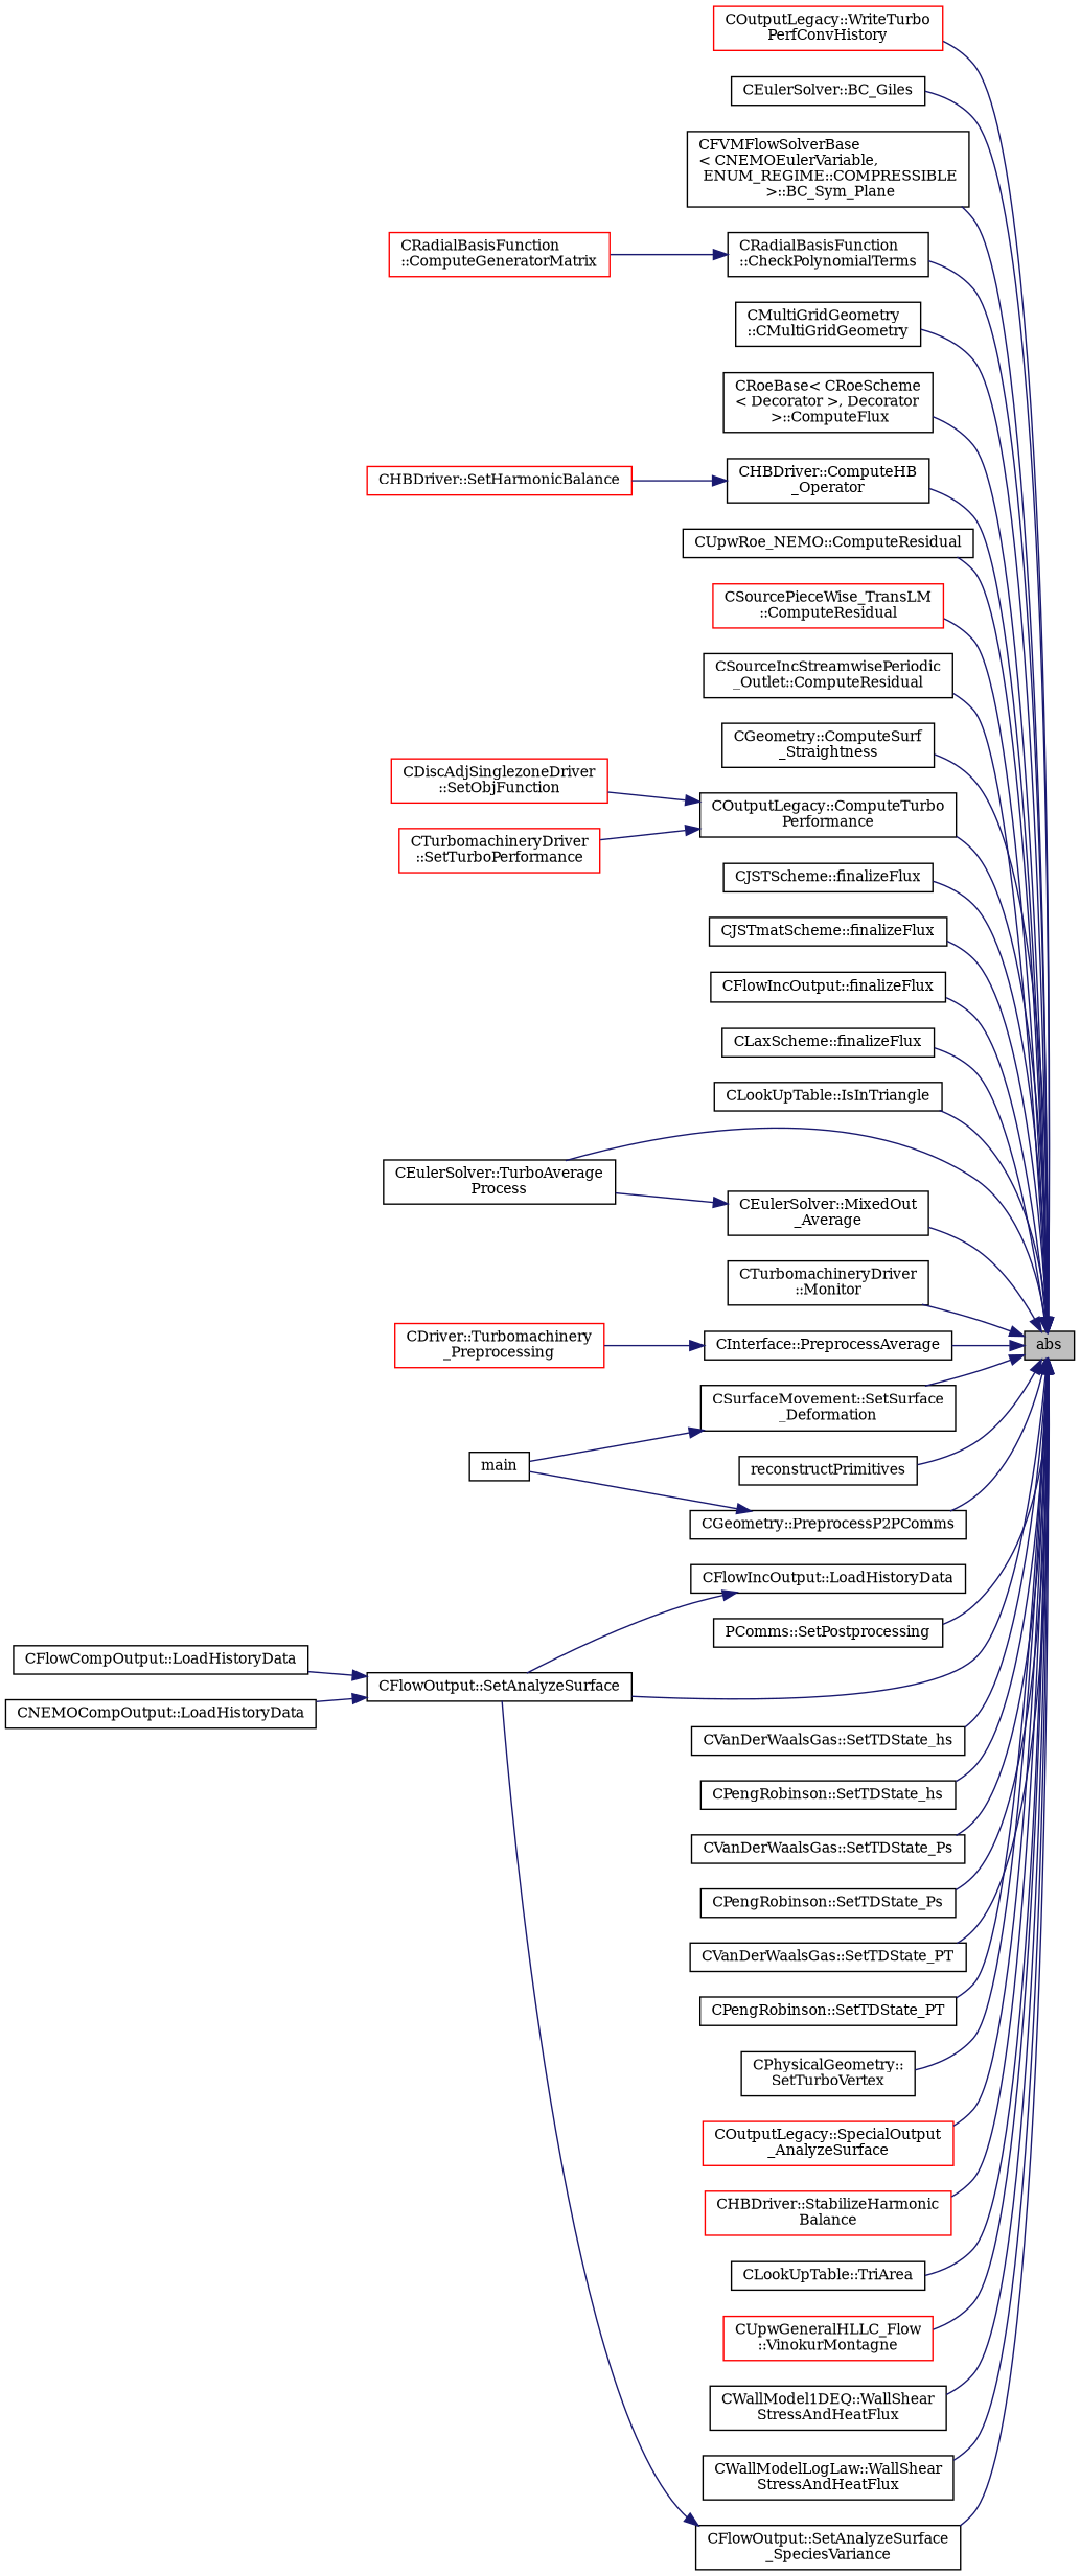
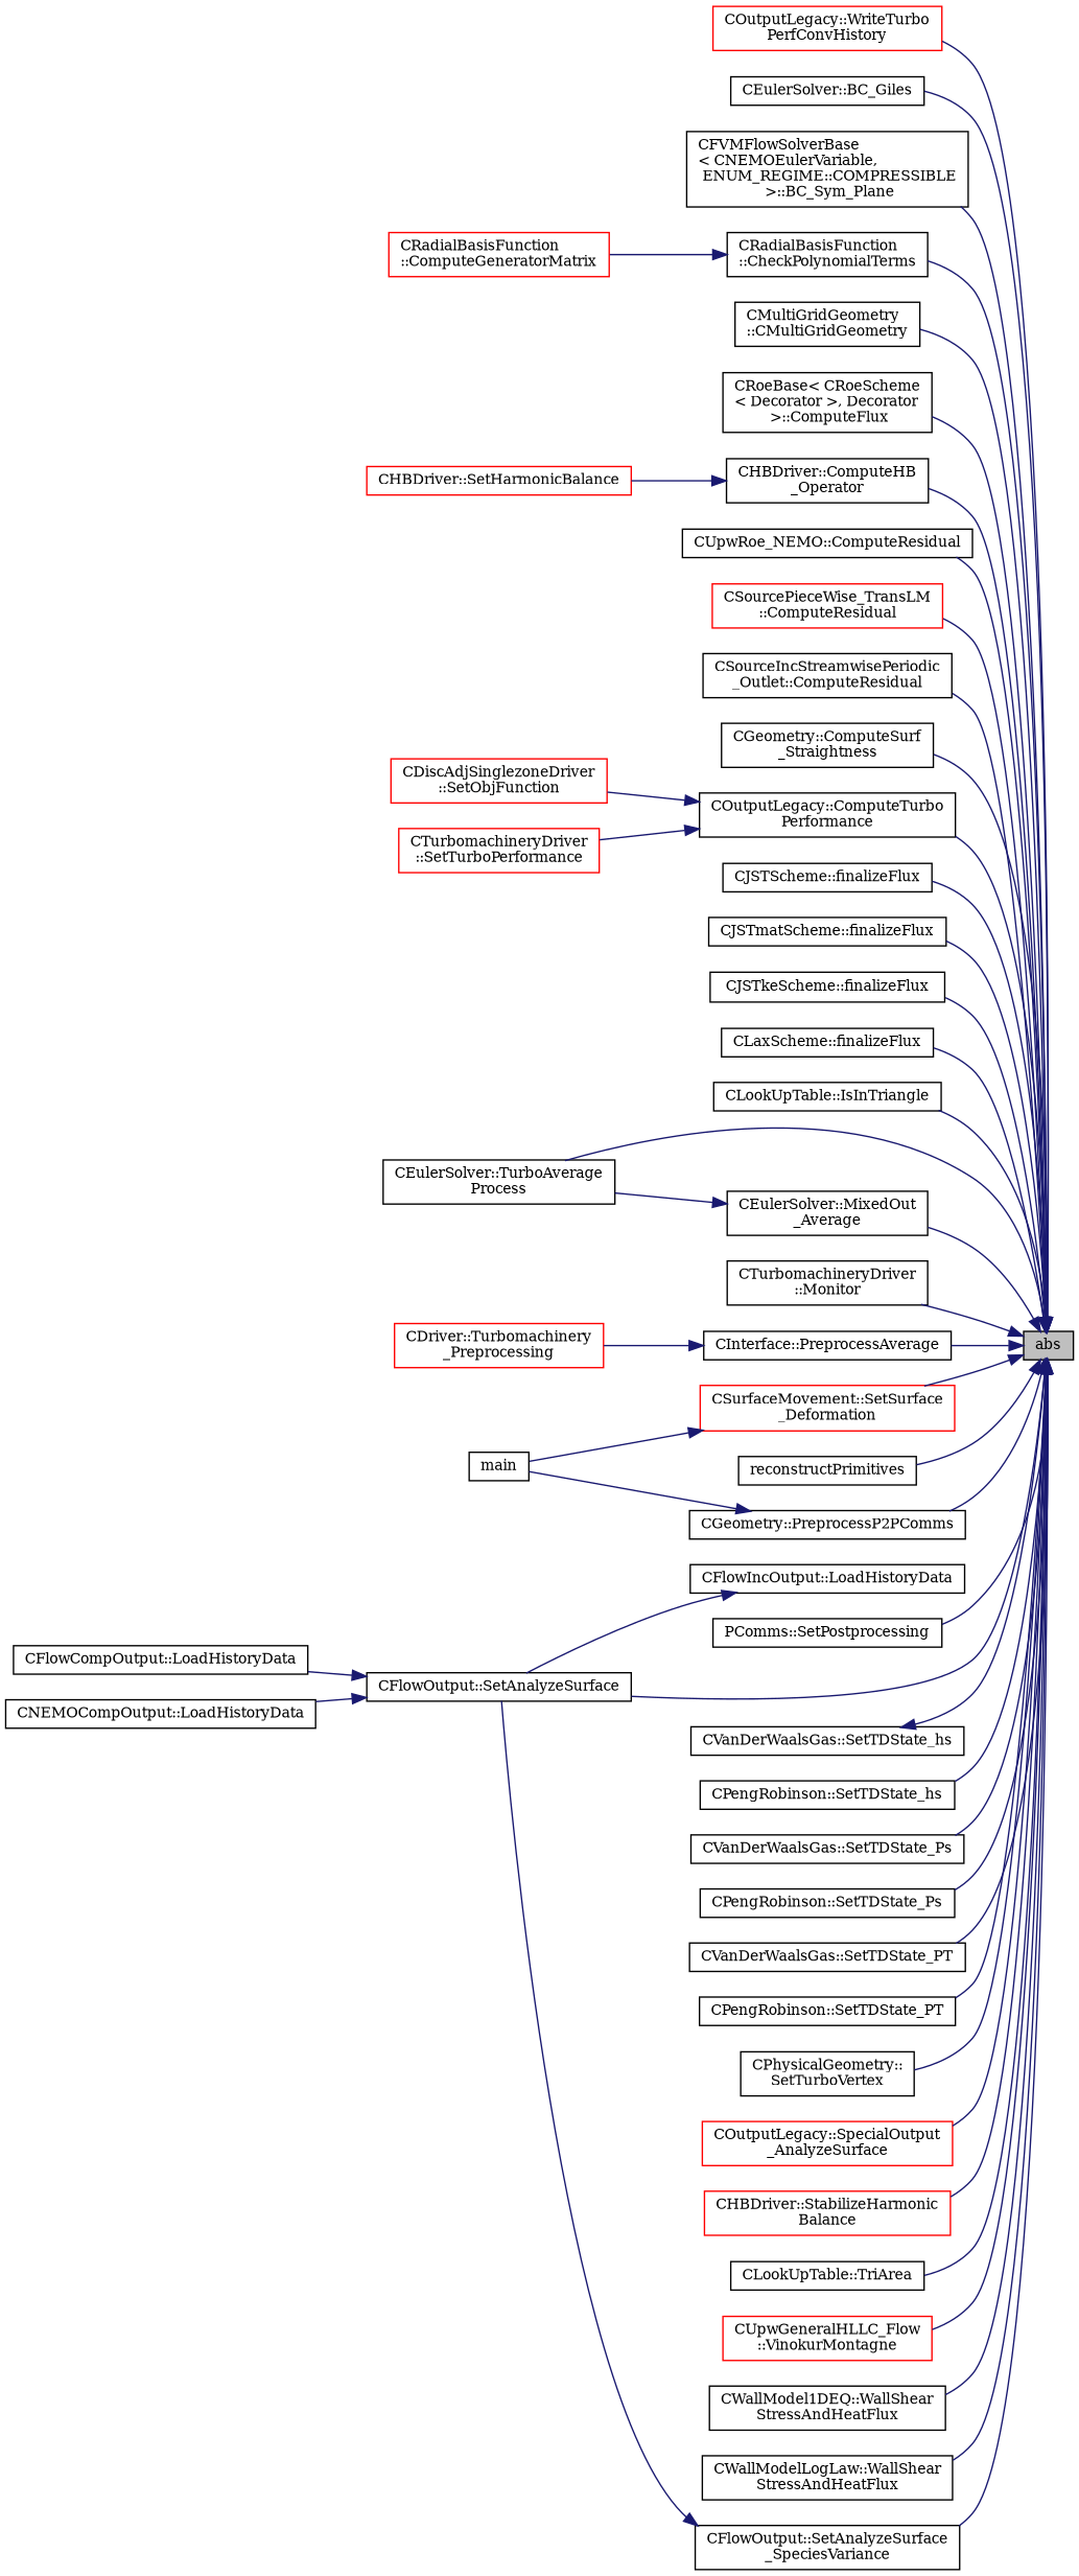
  digraph {
    fontname="DejaVu Serif"
    rankdir=RL
    node [color=black fillcolor=white fontname="DejaVu Serif" fontsize=10 shape=record style=filled]
    edge [color=midnightblue dir=back fontname="DejaVu Serif" fontsize=10 labelfontname=Helvetica labelfontsize=10 style=solid]
    n1 [fillcolor=grey75 fontcolor=black height=0.2 label=abs width=0.4]
    n2 [height=0.2 label="CEulerSolver::BC_Giles" width=0.4]
    n3 [height=0.2 label="CFVMFlowSolverBase\l\< CNEMOEulerVariable,\l ENUM_REGIME::COMPRESSIBLE\l \>::BC_Sym_Plane" width=0.4]
    n4 [height=0.2 label="CRadialBasisFunction\l::CheckPolynomialTerms" width=0.4]
    n5 [height=0.2 label="CMultiGridGeometry\l::CMultiGridGeometry" width=0.4]
    n6 [height=0.2 label="CRoeBase\< CRoeScheme\l\< Decorator \>, Decorator\l \>::ComputeFlux" width=0.4]
    n7 [height=0.2 label="CHBDriver::ComputeHB\l_Operator" width=0.4]
    n8 [height=0.2 label="CUpwRoe_NEMO::ComputeResidual" width=0.4]
    n9 [color=red height=0.2 label="CSourcePieceWise_TransLM\l::ComputeResidual" width=0.4]
    n10 [height=0.2 label="CSourceIncStreamwisePeriodic\l_Outlet::ComputeResidual" width=0.4]
    n11 [height=0.2 label="CGeometry::ComputeSurf\l_Straightness" width=0.4]
    n12 [height=0.2 label="COutputLegacy::ComputeTurbo\lPerformance" width=0.4]
    n13 [height=0.2 label="CJSTScheme::finalizeFlux" width=0.4]
    n14 [height=0.2 label="CJSTmatScheme::finalizeFlux" width=0.4]
-   n15 [height=0.2 label="CFlowIncOutput::finalizeFlux" width=0.4]
+   n15 [height=0.2 label="CJSTkeScheme::finalizeFlux" width=0.4]
    n16 [height=0.2 label="CLaxScheme::finalizeFlux" width=0.4]
    n17 [height=0.2 label="CLookUpTable::IsInTriangle" width=0.4]
    n18 [height=0.2 label="CEulerSolver::MixedOut\l_Average" width=0.4]
    n19 [height=0.2 label="CEulerSolver::TurboAverage\lProcess" width=0.4]
    n20 [height=0.2 label="CTurbomachineryDriver\l::Monitor" width=0.4]
    n21 [height=0.2 label="CInterface::PreprocessAverage" width=0.4]
    n22 [height=0.2 label="CGeometry::PreprocessP2PComms" width=0.4]
    n23 [height=0.2 label=reconstructPrimitives width=0.4]
    n24 [height=0.2 label="CFlowOutput::SetAnalyzeSurface" width=0.4]
    n25 [height=0.2 label="CFlowOutput::SetAnalyzeSurface\l_SpeciesVariance" width=0.4]
    n26 [height=0.2 label="PComms::SetPostprocessing" width=0.4]
-   n27 [height=0.2 label="CSurfaceMovement::SetSurface\l_Deformation" width=0.4]
+   n27 [color=red height=0.2 label="CSurfaceMovement::SetSurface\l_Deformation" width=0.4]
    n28 [height=0.2 label="CVanDerWaalsGas::SetTDState_hs" width=0.4]
    n29 [height=0.2 label="CPengRobinson::SetTDState_hs" width=0.4]
    n30 [height=0.2 label="CVanDerWaalsGas::SetTDState_Ps" width=0.4]
    n31 [height=0.2 label="CPengRobinson::SetTDState_Ps" width=0.4]
    n32 [height=0.2 label="CVanDerWaalsGas::SetTDState_PT" width=0.4]
    n33 [height=0.2 label="CPengRobinson::SetTDState_PT" width=0.4]
    n34 [height=0.2 label="CPhysicalGeometry::\lSetTurboVertex" width=0.4]
    n35 [color=red height=0.2 label="COutputLegacy::SpecialOutput\l_AnalyzeSurface" width=0.4]
    n36 [color=red height=0.2 label="CHBDriver::StabilizeHarmonic\lBalance" width=0.4]
    n37 [height=0.2 label="CLookUpTable::TriArea" width=0.4]
    n38 [color=red height=0.2 label="CUpwGeneralHLLC_Flow\l::VinokurMontagne" width=0.4]
    n39 [height=0.2 label="CWallModel1DEQ::WallShear\lStressAndHeatFlux" width=0.4]
    n40 [height=0.2 label="CWallModelLogLaw::WallShear\lStressAndHeatFlux" width=0.4]
    n41 [color=red height=0.2 label="COutputLegacy::WriteTurbo\lPerfConvHistory" width=0.4]
    n42 [color=red height=0.2 label="CRadialBasisFunction\l::ComputeGeneratorMatrix" width=0.4]
    n43 [color=red height=0.2 label="CHBDriver::SetHarmonicBalance" width=0.4]
    n44 [color=red height=0.2 label="CDiscAdjSinglezoneDriver\l::SetObjFunction" width=0.4]
    n45 [color=red height=0.2 label="CTurbomachineryDriver\l::SetTurboPerformance" width=0.4]
    n46 [color=red height=0.2 label="CDriver::Turbomachinery\l_Preprocessing" width=0.4]
    n47 [height=0.2 label=main width=0.4]
    n48 [height=0.2 label="CFlowCompOutput::LoadHistoryData" width=0.4]
    n49 [height=0.2 label="CNEMOCompOutput::LoadHistoryData" width=0.4]
    n50 [height=0.2 label="CFlowIncOutput::LoadHistoryData" width=0.4]
    n1 -> n2
    n1 -> n3
    n1 -> n4
    n1 -> n5
    n1 -> n6
    n1 -> n7
    n1 -> n8
    n1 -> n9
    n1 -> n10
    n1 -> n11
    n1 -> n12
    n1 -> n13
    n1 -> n14
    n1 -> n15
    n1 -> n16
    n1 -> n17
    n1 -> n18
    n1 -> n19
    n1 -> n20
    n1 -> n21
    n1 -> n22
    n1 -> n23
    n1 -> n24
    n1 -> n25
    n1 -> n26
    n1 -> n27
-   n1 -> n28
+   n28 -> n1
    n1 -> n29
    n1 -> n30
    n1 -> n31
    n1 -> n32
    n1 -> n33
    n1 -> n34
    n1 -> n35
    n1 -> n36
    n1 -> n37
    n1 -> n38
    n1 -> n39
    n1 -> n40
    n1 -> n41
    n4 -> n42
    n7 -> n43
    n12 -> n44
    n12 -> n45
    n18 -> n19
    n21 -> n46
    n22 -> n47
    n24 -> n48
    n24 -> n49
    n25 -> n24
    n27 -> n47
    n50 -> n24
  }
